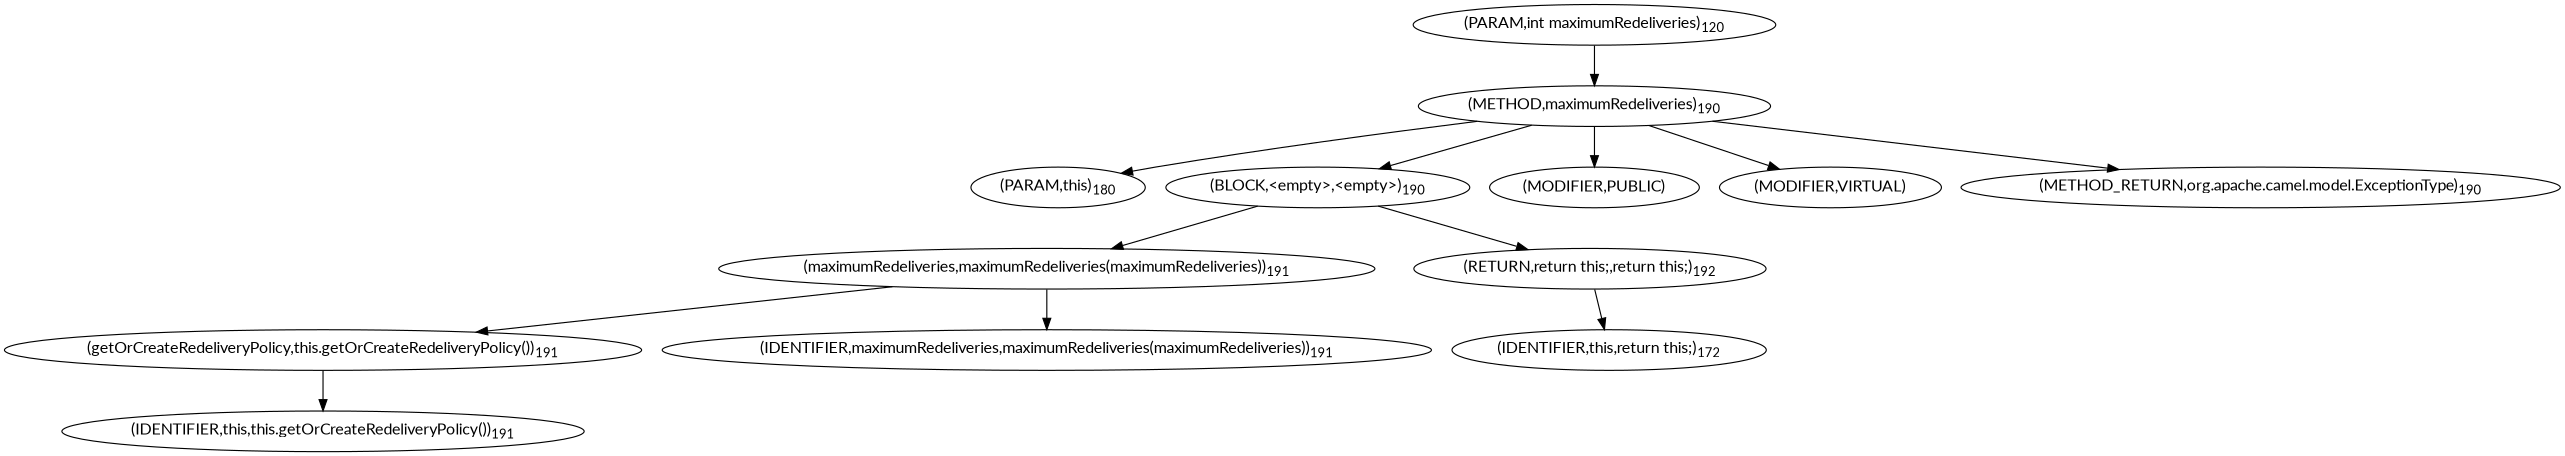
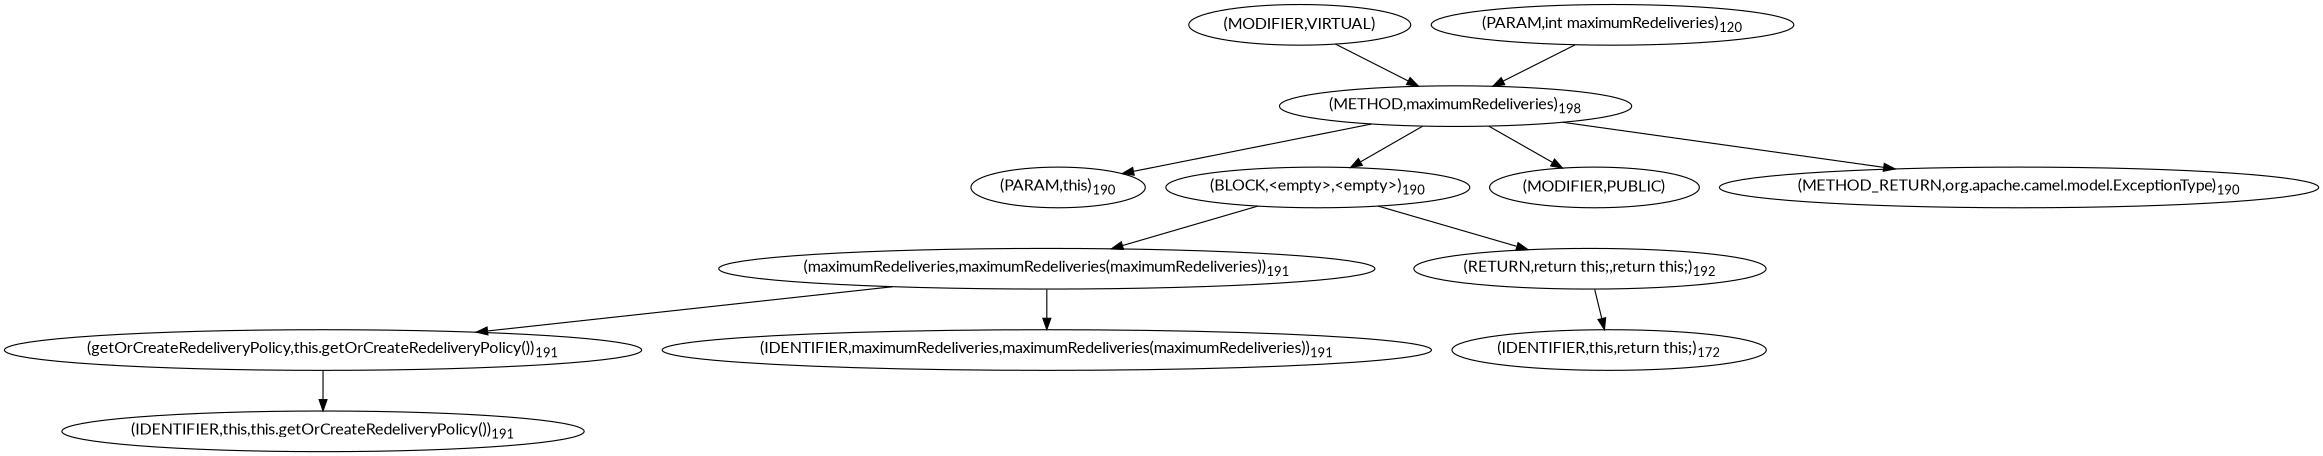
  digraph {
    fontname=Lato
    node [fontname=Lato]
    edge [fontname=Lato]
-   n1 [label=<(METHOD,maximumRedeliveries)<SUB>190</SUB>>]
-   n2 [label=<(PARAM,this)<SUB>180</SUB>>]
+   n1 [label=<(METHOD,maximumRedeliveries)<SUB>198</SUB>>]
+   n2 [label=<(PARAM,this)<SUB>190</SUB>>]
    n3 [label=<(BLOCK,&lt;empty&gt;,&lt;empty&gt;)<SUB>190</SUB>>]
    n4 [label=<(MODIFIER,PUBLIC)>]
    n5 [label=<(MODIFIER,VIRTUAL)>]
    n6 [label=<(METHOD_RETURN,org.apache.camel.model.ExceptionType)<SUB>190</SUB>>]
    n7 [label=<(PARAM,int maximumRedeliveries)<SUB>120</SUB>>]
    n8 [label=<(maximumRedeliveries,maximumRedeliveries(maximumRedeliveries))<SUB>191</SUB>>]
    n9 [label=<(RETURN,return this;,return this;)<SUB>192</SUB>>]
    n10 [label=<(getOrCreateRedeliveryPolicy,this.getOrCreateRedeliveryPolicy())<SUB>191</SUB>>]
    n11 [label=<(IDENTIFIER,maximumRedeliveries,maximumRedeliveries(maximumRedeliveries))<SUB>191</SUB>>]
    n12 [label=<(IDENTIFIER,this,return this;)<SUB>172</SUB>>]
    n13 [label=<(IDENTIFIER,this,this.getOrCreateRedeliveryPolicy())<SUB>191</SUB>>]
    n1 -> n2
    n1 -> n3
    n1 -> n4
-   n1 -> n5
+   n5 -> n1
    n1 -> n6
    n3 -> n8
    n3 -> n9
    n7 -> n1
    n8 -> n10
    n8 -> n11
    n9 -> n12
    n10 -> n13
  }
